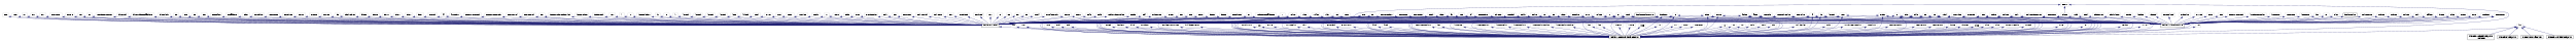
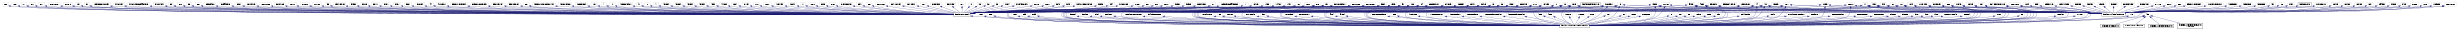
  digraph {
    rankdir=TB
    node [color=grey75 fillcolor=white fontname=Helvetica fontsize=10 shape=record style=filled]
    edge [color=midnightblue dir=back fontname=Helvetica fontsize=10 labelfontname=Helvetica labelfontsize=10 style=solid]
    n1 [height=0.2 label=_c1 width=0.4]
    n2 [color=black height=0.2 label="bezier.CurvePair" width=0.4]
    n3 [color=black height=0.2 label="bezier.NoRatioExistsException" width=0.4]
    n4 [height=0.2 label=_c2 width=0.4]
    n5 [height=0.2 label=_p1 width=0.4]
    n6 [height=0.2 label=_p2 width=0.4]
    n7 [height=0.2 label=_v width=0.4]
    n8 [height=0.2 label=A width=0.4]
    n9 [color=black height=0.2 label="bezier.NullBezierCurve" width=0.4]
    n10 [height=0.2 label=a width=0.4]
    n11 [height=0.2 label=ABC width=0.4]
    n12 [height=0.2 label=Add width=0.4]
    n13 [height=0.2 label=add width=0.4]
    n14 [height=0.2 label=add width=0.4]
    n15 [height=0.2 label=add width=0.4]
    n16 [height=0.2 label=addCurve width=0.4]
    n17 [height=0.2 label=administer width=0.4]
    n18 [height=0.2 label=an width=0.4]
    n19 [height=0.2 label=and width=0.4]
    n20 [height=0.2 label=any width=0.4]
    n21 [height=0.2 label=are width=0.4]
    n22 [height=0.2 label=arrayCopy width=0.4]
    n23 [height=0.2 label=ArrayList width=0.4]
    n24 [height=0.2 label=arrays width=0.4]
    n25 [height=0.2 label=as width=0.4]
    n26 [height=0.2 label=at width=0.4]
    n27 [height=0.2 label=B width=0.4]
    n28 [height=0.2 label=based width=0.4]
    n29 [height=0.2 label=Bezier width=0.4]
    n30 [height=0.2 label=bezier width=0.4]
    n31 [height=0.2 label=BezierComputer width=0.4]
    n32 [color=black height=0.2 label="bezier.BezierCurve" width=0.4]
    n33 [height=0.2 label=beziers width=0.4]
    n34 [height=0.2 label=bind width=0.4]
    n35 [height=0.2 label=binomial width=0.4]
    n36 [height=0.2 label=binomial_coefficients width=0.4]
    n37 [height=0.2 label=binomials width=0.4]
    n38 [height=0.2 label=Boolean width=0.4]
    n39 [height=0.2 label=boolean width=0.4]
    n40 [height=0.2 label=BooleanComputer width=0.4]
    n41 [height=0.2 label=buildSegments width=0.4]
    n42 [height=0.2 label=c width=0.4]
    n43 [height=0.2 label=c1 width=0.4]
    n44 [height=0.2 label=c1s width=0.4]
    n45 [height=0.2 label=c2 width=0.4]
    n46 [height=0.2 label=c2s width=0.4]
    n47 [height=0.2 label=Casteljau width=0.4]
    n48 [height=0.2 label=class width=0.4]
    n49 [height=0.2 label=Close width=0.4]
    n50 [height=0.2 label=closed width=0.4]
    n51 [height=0.2 label=coefficient width=0.4]
    n52 [height=0.2 label=color width=0.4]
    n53 [height=0.2 label=combine width=0.4]
    n54 [height=0.2 label=computation width=0.4]
    n55 [height=0.2 label=Compute width=0.4]
    n56 [height=0.2 label=compute width=0.4]
    n57 [height=0.2 label=computer width=0.4]
    n58 [height=0.2 label=constrained width=0.4]
    n59 [height=0.2 label=continue width=0.4]
    n60 [height=0.2 label=continuous width=0.4]
    n61 [height=0.2 label=count width=0.4]
    n62 [height=0.2 label=cp width=0.4]
    n63 [height=0.2 label=current width=0.4]
    n64 [height=0.2 label=Curve width=0.4]
    n65 [height=0.2 label=curve width=0.4]
    n66 [height=0.2 label=curvepairs width=0.4]
    n67 [height=0.2 label=curves width=0.4]
    n68 [height=0.2 label=de width=0.4]
    n69 [height=0.2 label=derivative width=0.4]
    n70 [height=0.2 label=direct width=0.4]
    n71 [height=0.2 label=don width=0.4]
    n72 [height=0.2 label=done width=0.4]
    n73 [height=0.2 label=down width=0.4]
    n74 [height=0.2 label=draw width=0.4]
    n75 [height=0.2 label=draw width=0.4]
    n76 [height=0.2 label=draw width=0.4]
    n77 [height=0.2 label=each width=0.4]
    n78 [height=0.2 label=else width=0.4]
    n79 [height=0.2 label=encoded width=0.4]
    n80 [height=0.2 label=endpoints width=0.4]
    n81 [height=0.2 label=enough width=0.4]
    n82 [height=0.2 label=EXCLUSION width=0.4]
    n83 [height=0.2 label=extends width=0.4]
    n84 [height=0.2 label=false width=0.4]
    n85 [height=0.2 label=fill width=0.4]
    n86 [height=0.2 label=final width=0.4]
    n87 [height=0.2 label=fixed width=0.4]
    n88 [height=0.2 label=FIXME width=0.4]
    n89 [height=0.2 label=float width=0.4]
    n90 [height=0.2 label=for width=0.4]
    n91 [height=0.2 label=Form width=0.4]
    n92 [height=0.2 label=function width=0.4]
    n93 [height=0.2 label=generic width=0.4]
    n94 [height=0.2 label=get width=0.4]
    n95 [height=0.2 label=get width=0.4]
    n96 [height=0.2 label=getCurveLength width=0.4]
    n97 [height=0.2 label=getCurveLength width=0.4]
    n98 [height=0.2 label=getCurveLength width=0.4]
    n99 [height=0.2 label=getDerivative width=0.4]
    n100 [height=0.2 label=getIntersections width=0.4]
    n101 [height=0.2 label=getInterval width=0.4]
    n102 [height=0.2 label=getInterval width=0.4]
    n103 [height=0.2 label=getValue width=0.4]
    n104 [height=0.2 label=go width=0.4]
    n105 [height=0.2 label=has width=0.4]
    n106 [height=0.2 label=hasBoundOverlapWith width=0.4]
    n107 [height=0.2 label=hasOverlap width=0.4]
    n108 [height=0.2 label=hodograph width=0.4]
    n109 [height=0.2 label=how width=0.4]
    n110 [height=0.2 label=i width=0.4]
    n111 [height=0.2 label=if width=0.4]
    n112 [height=0.2 label=implementation width=0.4]
    n113 [height=0.2 label=in width=0.4]
    n114 [height=0.2 label=instance width=0.4]
    n115 [height=0.2 label=int width=0.4]
    n116 [height=0.2 label=integrate width=0.4]
    n117 [height=0.2 label=integrate width=0.4]
    n118 [height=0.2 label=interpolation width=0.4]
    n119 [height=0.2 label=INTERSECTION width=0.4]
    n120 [height=0.2 label=intersection width=0.4]
    n121 [height=0.2 label=intersections width=0.4]
    n122 [height=0.2 label=IntersectionTracker width=0.4]
    n123 [height=0.2 label=intersectionTracker width=0.4]
    n124 [height=0.2 label=into width=0.4]
    n125 [height=0.2 label=is width=0.4]
    n126 [height=0.2 label=Is width=0.4]
    n127 [height=0.2 label=k width=0.4]
    n128 [height=0.2 label=last width=0.4]
    n129 [height=0.2 label=lastStart width=0.4]
    n130 [height=0.2 label=len width=0.4]
    n131 [height=0.2 label=length width=0.4]
    n132 [height=0.2 label=length width=0.4]
    n133 [height=0.2 label=length width=0.4]
    n134 [height=0.2 label=length width=0.4]
    n135 [height=0.2 label=length width=0.4]
    n136 [height=0.2 label=less width=0.4]
    n137 [height=0.2 label=linked width=0.4]
    n138 [height=0.2 label=list width=0.4]
    n139 [color=black height=0.2 label="shapes.AngledFingerJoint" width=0.4]
    n140 [color=black height=0.2 label="shapes.AngledFingerJoint\lNoSlope" width=0.4]
    n141 [color=black height=0.2 label="shapes.FingerJoint" width=0.4]
    n142 [color=black height=0.2 label="svgpoints.SVGpoints" width=0.4]
    n143 [height=0.2 label=lists width=0.4]
    n144 [height=0.2 label=Look width=0.4]
    n145 [height=0.2 label=lower width=0.4]
    n146 [height=0.2 label=LUT width=0.4]
    n147 [height=0.2 label=make width=0.4]
    n148 [height=0.2 label=many width=0.4]
    n149 [height=0.2 label=markers width=0.4]
    n150 [height=0.2 label=marks width=0.4]
    n151 [height=0.2 label=means width=0.4]
    n152 [height=0.2 label=MODE width=0.4]
    n153 [height=0.2 label=msg width=0.4]
    n154 [height=0.2 label=n width=0.4]
    n155 [height=0.2 label=new width=0.4]
    n156 [height=0.2 label=next width=0.4]
    n157 [height=0.2 label=no width=0.4]
    n158 [height=0.2 label=of width=0.4]
    n159 [height=0.2 label=olde width=0.4]
    n160 [height=0.2 label=on width=0.4]
    n161 [height=0.2 label=one width=0.4]
    n162 [height=0.2 label=open width=0.4]
    n163 [height=0.2 label=operates width=0.4]
    n164 [height=0.2 label=operations width=0.4]
    n165 [height=0.2 label=order width=0.4]
    n166 [height=0.2 label=overlapping width=0.4]
    n167 [height=0.2 label=p width=0.4]
    n168 [height=0.2 label=p1 width=0.4]
    n169 [height=0.2 label=p2 width=0.4]
    n170 [height=0.2 label=pair width=0.4]
    n171 [height=0.2 label=pairs width=0.4]
    n172 [height=0.2 label=part width=0.4]
    n173 [height=0.2 label=pbc width=0.4]
    n174 [height=0.2 label=pc width=0.4]
    n175 [height=0.2 label=per width=0.4]
    n176 [height=0.2 label=permute width=0.4]
    n177 [height=0.2 label=plen width=0.4]
    n178 [color=black height=0.2 label="bezier.Point" width=0.4]
    n179 [height=0.2 label=pointCount width=0.4]
    n180 [height=0.2 label=points width=0.4]
    n181 [height=0.2 label=points width=0.4]
    n182 [height=0.2 label=points width=0.4]
    n183 [height=0.2 label=points width=0.4]
    n184 [height=0.2 label=poly width=0.4]
    n185 [height=0.2 label=Poly width=0.4]
    n186 [height=0.2 label=polybezier width=0.4]
    n187 [height=0.2 label=PolyBezierCurve width=0.4]
    n188 [height=0.2 label=polynomial width=0.4]
    n189 [height=0.2 label=polyterm width=0.4]
    n190 [height=0.2 label=pow width=0.4]
    n191 [height=0.2 label=private width=0.4]
    n192 [height=0.2 label=quadratic width=0.4]
    n193 [height=0.2 label=ratio width=0.4]
    n194 [height=0.2 label=reflect width=0.4]
    n195 [height=0.2 label=required width=0.4]
    n196 [height=0.2 label=return width=0.4]
    n197 [height=0.2 label=row width=0.4]
    n198 [height=0.2 label=RuntimeException width=0.4]
    n199 [height=0.2 label=s width=0.4]
    n200 [height=0.2 label=s1 width=0.4]
    n201 [height=0.2 label=s2 width=0.4]
    n202 [height=0.2 label=sc width=0.4]
    n203 [height=0.2 label=sections width=0.4]
    n204 [height=0.2 label=segment width=0.4]
    n205 [height=0.2 label=segmentation width=0.4]
    n206 [height=0.2 label=segments width=0.4]
    n207 [height=0.2 label=segments1 width=0.4]
    n208 [height=0.2 label=segments2 width=0.4]
    n209 [height=0.2 label=shape width=0.4]
    n210 [height=0.2 label=shapes width=0.4]
    n211 [height=0.2 label=share width=0.4]
    n212 [height=0.2 label=size width=0.4]
    n213 [height=0.2 label=size width=0.4]
    n214 [height=0.2 label=size width=0.4]
    n215 [height=0.2 label=size width=0.4]
    n216 [height=0.2 label=small width=0.4]
    n217 [height=0.2 label=smallEnough width=0.4]
    n218 [height=0.2 label=some width=0.4]
    n219 [height=0.2 label=sortCurvePairs width=0.4]
    n220 [height=0.2 label=sorted width=0.4]
    n221 [height=0.2 label=span width=0.4]
    n222 [height=0.2 label=special width=0.4]
    n223 [height=0.2 label=split width=0.4]
    n224 [height=0.2 label=split width=0.4]
    n225 [height=0.2 label=Split width=0.4]
    n226 [height=0.2 label=splitAndCombine width=0.4]
    n227 [height=0.2 label=static width=0.4]
    n228 [height=0.2 label=Still width=0.4]
    n229 [height=0.2 label=String width=0.4]
    n230 [height=0.2 label=subcurves width=0.4]
    n231 [height=0.2 label=super width=0.4]
    n232 [height=0.2 label=sure width=0.4]
    n233 [height=0.2 label=swap width=0.4]
    n234 [height=0.2 label=t width=0.4]
    n235 [height=0.2 label=t1 width=0.4]
    n236 [height=0.2 label=t1 width=0.4]
    n237 [height=0.2 label=t1s width=0.4]
    n238 [height=0.2 label=t2 width=0.4]
    n239 [height=0.2 label=t2s width=0.4]
    n240 [height=0.2 label=term width=0.4]
    n241 [height=0.2 label=the width=0.4]
    n242 [height=0.2 label=then width=0.4]
    n243 [height=0.2 label=there width=0.4]
    n244 [height=0.2 label=these width=0.4]
    n245 [height=0.2 label=this width=0.4]
    n246 [height=0.2 label=to width=0.4]
    n247 [height=0.2 label=toString width=0.4]
    n248 [height=0.2 label=toStringe width=0.4]
    n249 [height=0.2 label=tracker width=0.4]
    n250 [height=0.2 label=true width=0.4]
    n251 [height=0.2 label=try width=0.4]
    n252 [height=0.2 label=two width=0.4]
    n253 [height=0.2 label=UNION width=0.4]
    n254 [height=0.2 label=up width=0.4]
    n255 [height=0.2 label=update width=0.4]
    n256 [height=0.2 label=update_coefficients width=0.4]
    n257 [height=0.2 label=v width=0.4]
    n258 [height=0.2 label=value width=0.4]
    n259 [height=0.2 label=values width=0.4]
    n260 [height=0.2 label=void width=0.4]
    n261 [height=0.2 label=we width=0.4]
    n262 [height=0.2 label=what width=0.4]
    n263 [height=0.2 label=while width=0.4]
    n264 [height=0.2 label=with width=0.4]
    n265 [height=0.2 label=ye width=0.4]
    n266 [height=0.2 label=zero width=0.4]
    n1 -> n2
    n2 -> n3
    n4 -> n2
    n5 -> n3
    n6 -> n3
    n7 -> n2
    n8 -> n2
    n8 -> n3
    n8 -> n9
    n10 -> n2
    n10 -> n3
    n10 -> n9
    n11 -> n3
    n12 -> n9
    n13 -> n9
    n14 -> n3
    n15 -> n3
    n16 -> n9
    n17 -> n9
    n18 -> n2
    n19 -> n2
    n19 -> n3
    n19 -> n9
    n20 -> n2
    n21 -> n2
    n21 -> n3
    n22 -> n2
    n23 -> n3
    n23 -> n9
    n24 -> n2
    n25 -> n2
    n25 -> n3
    n26 -> n2
    n27 -> n2
    n28 -> n3
    n29 -> n9
    n30 -> n9
    n31 -> n2
    n32 -> n2
    n32 -> n9
    n33 -> n3
    n34 -> n3
    n35 -> n2
    n36 -> n2
    n37 -> n2
    n38 -> n3
    n39 -> n2
    n39 -> n3
    n39 -> n9
    n40 -> n3
    n41 -> n3
    n42 -> n2
    n42 -> n3
    n42 -> n9
    n43 -> n2
    n44 -> n2
    n45 -> n2
    n46 -> n2
    n47 -> n2
    n48 -> n2
    n48 -> n3
    n48 -> n9
    n49 -> n9
    n50 -> n9
    n51 -> n2
    n52 -> n2
    n53 -> n2
    n54 -> n2
    n54 -> n3
    n55 -> n2
    n56 -> n2
    n56 -> n3
    n57 -> n2
    n57 -> n3
    n58 -> n9
    n59 -> n2
    n60 -> n3
    n61 -> n2
    n62 -> n3
    n63 -> n2
    n64 -> n3
    n65 -> n2
    n65 -> n3
    n65 -> n9
    n66 -> n3
    n67 -> n2
    n68 -> n2
    n69 -> n2
    n70 -> n2
    n71 -> n3
    n72 -> n2
    n73 -> n2
    n74 -> n2
    n75 -> n2
    n76 -> n2
    n77 -> n2
    n77 -> n3
    n78 -> n2
    n78 -> n3
    n79 -> n3
    n80 -> n9
    n81 -> n2
    n82 -> n3
    n83 -> n3
    n83 -> n9
    n84 -> n2
    n84 -> n3
    n84 -> n9
    n85 -> n2
    n86 -> n3
    n87 -> n3
    n88 -> n9
    n89 -> n2
    n89 -> n3
    n89 -> n9
    n90 -> n2
    n90 -> n3
    n91 -> n9
    n92 -> n2
    n93 -> n2
    n93 -> n9
    n94 -> n9
    n95 -> n3
    n95 -> n9
    n96 -> n2
    n97 -> n2
    n98 -> n9
    n99 -> n2
    n99 -> n9
    n100 -> n3
    n101 -> n2
    n102 -> n2
    n103 -> n2
    n103 -> n9
    n104 -> n2
    n105 -> n3
    n106 -> n2
    n107 -> n2
    n108 -> n2
    n109 -> n2
    n110 -> n2
    n111 -> n2
    n111 -> n3
    n111 -> n9
    n112 -> n9
    n113 -> n2
    n114 -> n3
    n115 -> n2
    n115 -> n3
    n115 -> n9
    n116 -> n9
    n117 -> n9
    n118 -> n2
    n119 -> n3
    n120 -> n3
    n121 -> n3
    n122 -> n3
    n123 -> n3
    n124 -> n2
    n124 -> n3
    n125 -> n2
    n126 -> n2
    n127 -> n2
    n128 -> n3
    n129 -> n9
    n130 -> n9
    n131 -> n2
    n131 -> n9
    n132 -> n2
    n133 -> n2
    n134 -> n2
    n135 -> n2
    n136 -> n2
    n137 -> n2
    n138 -> n3
    n138 -> n139
    n138 -> n140
    n138 -> n141
    n138 -> n142
    n143 -> n3
    n144 -> n2
    n145 -> n2
    n146 -> n2
    n147 -> n3
    n147 -> n9
    n148 -> n2
    n149 -> n2
    n150 -> n2
    n151 -> n3
    n152 -> n3
    n153 -> n3
    n154 -> n2
    n155 -> n2
    n155 -> n3
    n155 -> n9
    n156 -> n2
    n157 -> n3
    n158 -> n2
    n158 -> n3
    n159 -> n2
    n160 -> n3
    n161 -> n2
    n162 -> n3
    n163 -> n3
    n164 -> n2
    n164 -> n3
    n165 -> n2
    n165 -> n3
    n165 -> n9
    n166 -> n2
    n167 -> n3
    n168 -> n3
    n169 -> n3
    n170 -> n2
    n171 -> n3
    n172 -> n3
    n173 -> n3
    n174 -> n9
    n175 -> n2
    n176 -> n2
    n177 -> n9
    n178 -> n9
    n179 -> n9
    n180 -> n9
    n181 -> n3
    n181 -> n9
    n182 -> n9
    n183 -> n9
    n184 -> n3
    n184 -> n9
    n185 -> n9
    n186 -> n3
    n187 -> n3
    n187 -> n9
    n188 -> n2
    n189 -> n2
    n190 -> n2
    n191 -> n2
    n191 -> n3
    n192 -> n2
    n193 -> n3
    n194 -> n9
    n195 -> n2
    n196 -> n2
    n196 -> n3
-   n196 -> n49
+   n196 -> n9
    n197 -> n2
    n198 -> n3
    n199 -> n2
    n200 -> n2
    n201 -> n2
    n202 -> n2
    n203 -> n3
    n204 -> n3
    n204 -> n9
    n205 -> n3
    n206 -> n3
    n206 -> n9
    n207 -> n3
    n208 -> n3
    n209 -> n3
    n210 -> n3
    n211 -> n9
    n212 -> n3
    n213 -> n3
    n214 -> n9
    n215 -> n3
    n216 -> n2
    n217 -> n2
    n218 -> n2
    n219 -> n3
    n220 -> n3
    n221 -> n2
    n222 -> n2
    n222 -> n3
    n223 -> n2
    n224 -> n2
    n225 -> n2
    n225 -> n3
    n226 -> n2
    n227 -> n2
    n228 -> n2
    n229 -> n2
    n229 -> n3
    n230 -> n2
    n231 -> n9
    n232 -> n3
    n233 -> n2
    n234 -> n2
    n234 -> n3
    n234 -> n9
    n235 -> n2
    n235 -> n3
    n236 -> n3
    n237 -> n2
    n238 -> n2
    n238 -> n3
    n239 -> n2
    n240 -> n2
    n241 -> n2
    n241 -> n3
    n241 -> n9
    n242 -> n2
    n242 -> n3
    n243 -> n2
    n244 -> n2
    n245 -> n2
    n245 -> n9
    n246 -> n2
    n246 -> n9
    n247 -> n2
    n247 -> n3
    n248 -> n2
    n249 -> n3
    n250 -> n9
    n251 -> n2
    n252 -> n2
    n252 -> n3
    n253 -> n3
    n254 -> n2
    n254 -> n3
    n254 -> n9
    n255 -> n9
    n256 -> n2
    n257 -> n2
    n258 -> n2
    n259 -> n2
    n259 -> n3
    n260 -> n2
    n260 -> n3
    n260 -> n9
    n261 -> n3
    n262 -> n2
    n263 -> n2
    n264 -> n2
    n265 -> n2
    n266 -> n2
  }
